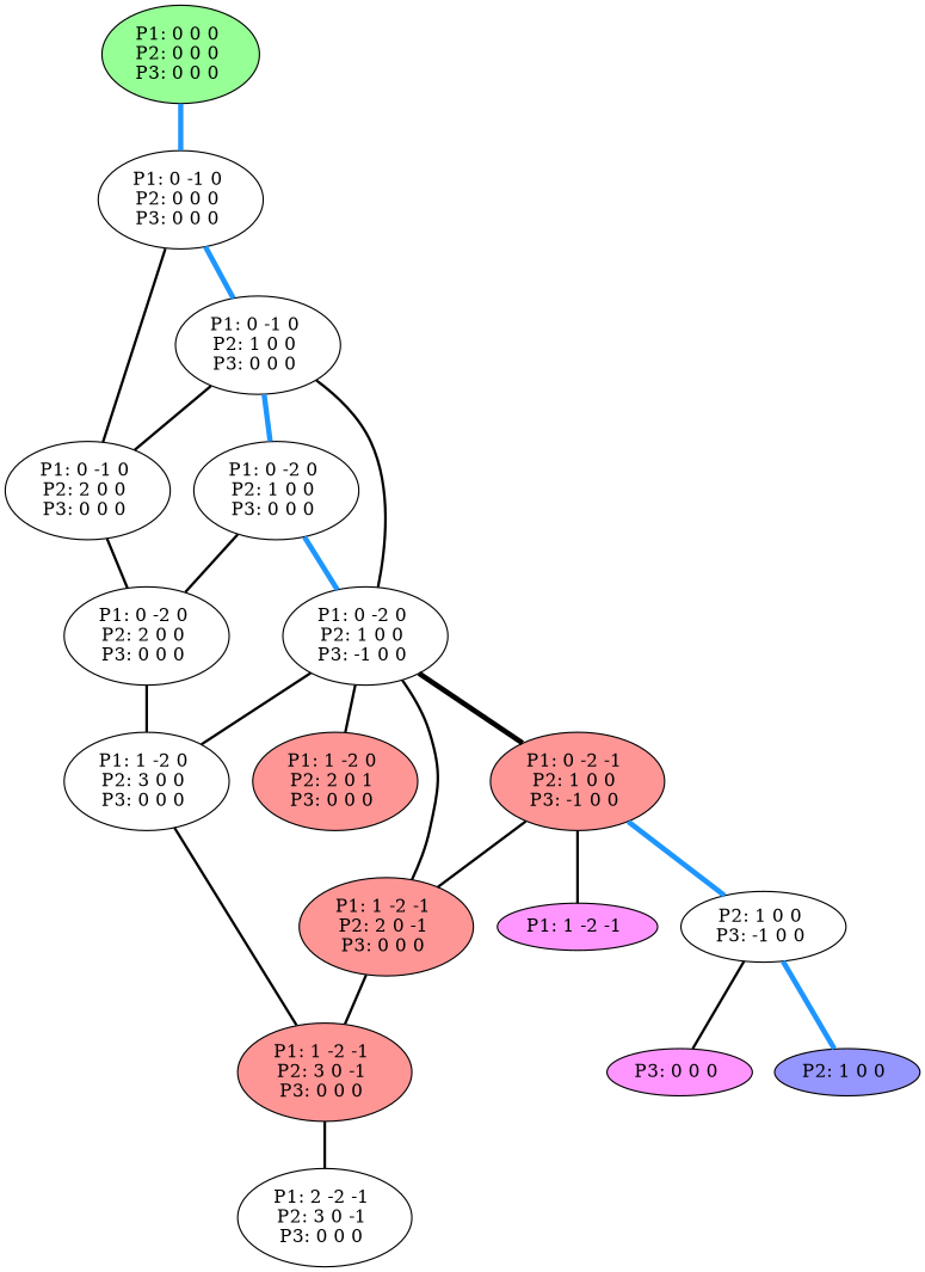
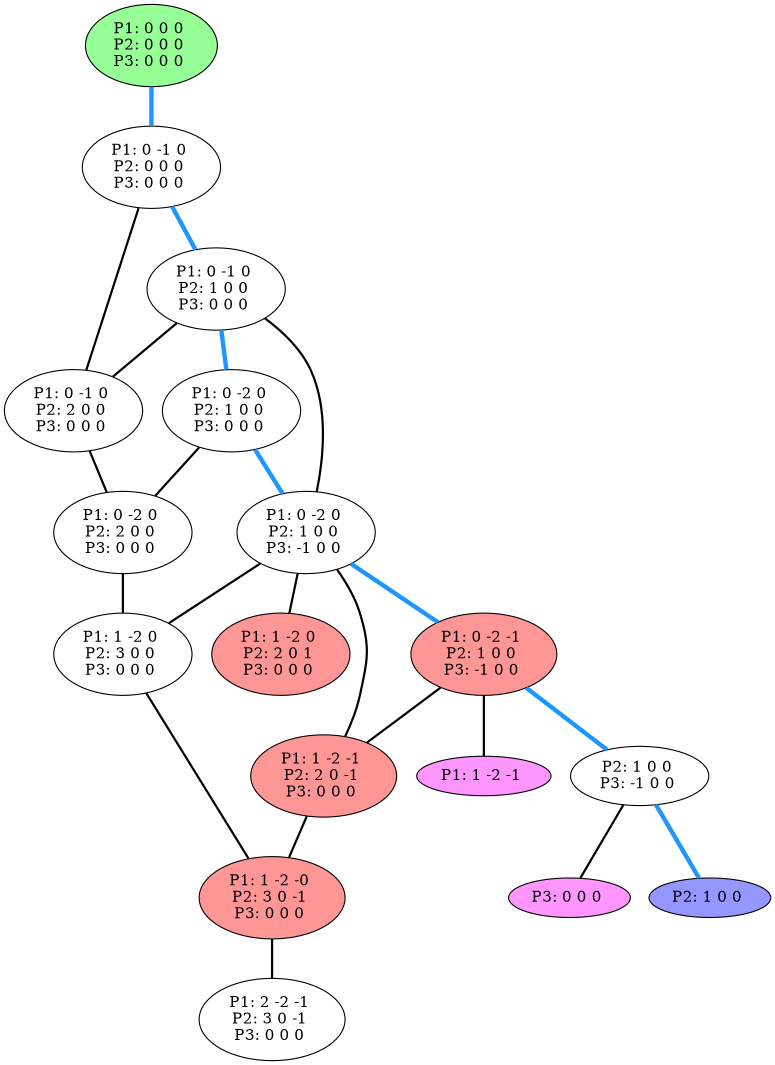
  graph {
    color=black
    edge [color=black style=bold]
    n1 [fillcolor="#96FF96" label="P1: 0 0 0 \nP2: 0 0 0 \nP3: 0 0 0 \n" style=filled]
    n2 [label="P1: 0 -1 0 \nP2: 0 0 0 \nP3: 0 0 0 \n"]
    n3 [label="P1: 0 -1 0 \nP2: 1 0 0 \nP3: 0 0 0 \n"]
    n4 [label="P1: 0 -1 0 \nP2: 2 0 0 \nP3: 0 0 0 \n"]
    n5 [label="P1: 0 -2 0 \nP2: 1 0 0 \nP3: 0 0 0 \n"]
    n6 [label="P1: 0 -2 0 \nP2: 1 0 0 \nP3: -1 0 0 \n"]
    n7 [label="P1: 0 -2 0 \nP2: 2 0 0 \nP3: 0 0 0 \n"]
    n8 [label="P1: 1 -2 0 \nP2: 3 0 0 \nP3: 0 0 0 \n"]
    n9 [fillcolor="#FF9696" label="P1: 0 -2 -1 \nP2: 1 0 0 \nP3: -1 0 0 \n" style=filled]
    n10 [fillcolor="#FF9696" label="P1: 1 -2 0 \nP2: 2 0 1 \nP3: 0 0 0 \n" style=filled]
    n11 [fillcolor="#FF9696" label="P1: 1 -2 -1 \nP2: 2 0 -1 \nP3: 0 0 0 \n" style=filled]
-   n12 [fillcolor="#FF9696" label="P1: 1 -2 -1 \nP2: 3 0 -1 \nP3: 0 0 0 \n" style=filled]
+   n12 [fillcolor="#FF9696" label="P1: 1 -2 -0 \nP2: 3 0 -1 \nP3: 0 0 0 \n" style=filled]
    n13 [fillcolor="#FF96FF" label="P1: 1 -2 -1 \n" style=filled]
    n14 [label="P2: 1 0 0 \nP3: -1 0 0 \n"]
    n15 [label="P1: 2 -2 -1 \nP2: 3 0 -1 \nP3: 0 0 0 \n"]
    n16 [fillcolor="#9696FF" label="P2: 1 0 0 \n" style=filled]
    n17 [fillcolor="#FF96FF" label="P3: 0 0 0 \n" style=filled]
    n1 -- n2 [color="#1E96FF" penwidth=4.0]
    n2 -- n3 [color="#1E96FF" penwidth=4.0]
    n2 -- n4
    n3 -- n4
    n3 -- n5 [color="#1E96FF" penwidth=4.0]
    n3 -- n6
    n4 -- n7
    n5 -- n6 [color="#1E96FF" penwidth=4.0]
    n5 -- n7
    n6 -- n8
-   n6 -- n9 [penwidth=4.0]
+   n6 -- n9 [color="#1E96FF" penwidth=4.0]
    n6 -- n10
    n6 -- n11
    n7 -- n8
    n8 -- n12
    n9 -- n11
    n9 -- n13
    n9 -- n14 [color="#1E96FF" penwidth=4.0]
    n11 -- n12
    n12 -- n15
    n14 -- n16 [color="#1E96FF" penwidth=4.0]
    n14 -- n17
  }
